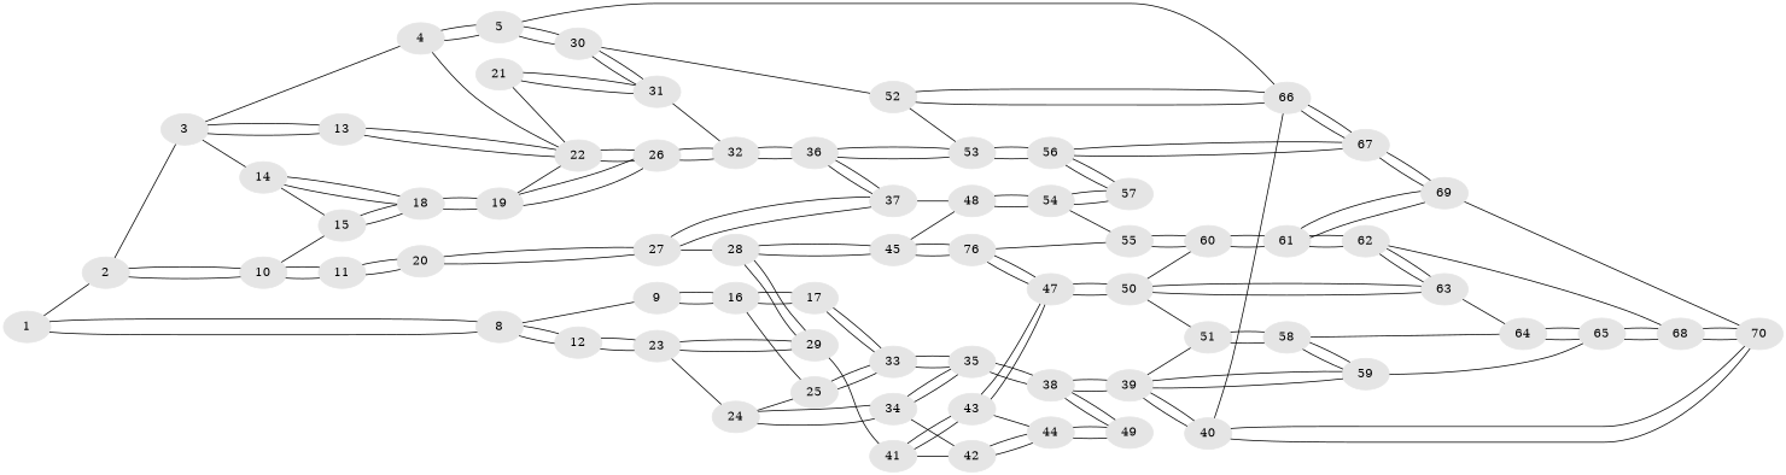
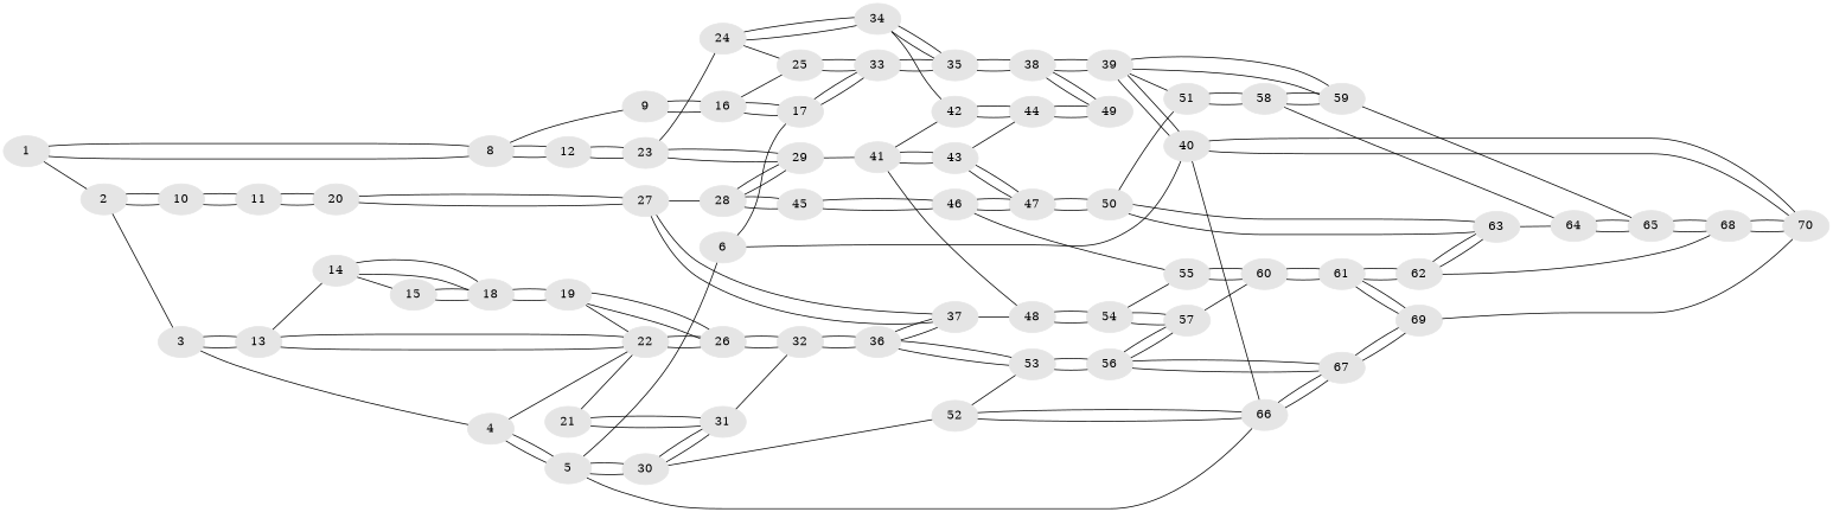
  graph {
    rankdir=LR
    node [color=gray90 style=filled]
    1
    2
    8
    3
    10
    9
    12
    4
    13
    11
    15
    5
    22
    14
+   6
    30
    66
    21
    31
    17
    40
    52
    67
    33
    70
    16
    23
    25
    20
    18
    27
    24
    29
    26
    19
    35
    32
    28
    37
    34
    41
    42
    36
    45
    48
-   46 [label=76]
+   46
    43
    53
    38
    44
    39
    49
    56
    54
    59
    51
    65
    47
    50
    55
    60
    63
    57
    58
    64
    61
    69
    68
    62
    1 -- 2
    1 -- 8
    1 -- 8
    2 -- 3
    2 -- 10
    2 -- 10
    8 -- 9
    8 -- 12
    8 -- 12
    3 -- 4
    3 -- 13
    3 -- 13
    10 -- 11
    10 -- 11
-   10 -- 15
    9 -- 16
    9 -- 16
    12 -- 23
    12 -- 23
    4 -- 5
    4 -- 5
    4 -- 22
    13 -- 22
    13 -- 22
-   3 -- 14
+   13 -- 14
    11 -- 20
    11 -- 20
    15 -- 18
    15 -- 18
+   5 -- 6
    5 -- 30
    5 -- 30
    5 -- 66
    22 -- 26
    22 -- 26
    14 -- 15
    14 -- 18
    14 -- 18
+   6 -- 17
+   6 -- 40
    30 -- 31
    30 -- 31
    30 -- 52
    66 -- 67
    66 -- 67
    21 -- 22
    21 -- 31
    21 -- 31
    31 -- 32
    17 -- 33
    17 -- 33
    40 -- 66
    40 -- 70
    40 -- 70
    52 -- 66
    52 -- 66
    52 -- 53
    67 -- 69
    67 -- 69
    33 -- 35
    33 -- 35
    16 -- 17
    16 -- 17
    16 -- 25
    23 -- 24
    23 -- 29
    23 -- 29
    25 -- 33
    25 -- 33
    20 -- 27
    20 -- 27
    18 -- 19
    18 -- 19
    27 -- 28
    27 -- 37
    27 -- 37
    24 -- 25
    24 -- 34
    24 -- 34
    29 -- 41
    26 -- 32
    26 -- 32
    19 -- 22
    19 -- 26
    19 -- 26
    35 -- 38
    35 -- 38
    32 -- 36
    32 -- 36
    28 -- 29
    28 -- 29
    28 -- 45
    28 -- 45
    37 -- 48
    34 -- 35
    34 -- 35
    34 -- 42
    41 -- 42
    41 -- 43
    41 -- 43
    42 -- 44
    42 -- 44
    36 -- 37
    36 -- 37
    36 -- 53
    36 -- 53
-   45 -- 48
+   41 -- 48
    45 -- 46
    45 -- 46
    48 -- 54
    48 -- 54
    46 -- 47
    46 -- 47
    46 -- 55
    43 -- 44
    43 -- 47
    43 -- 47
    53 -- 56
    53 -- 56
    38 -- 39
    38 -- 39
    38 -- 49
    38 -- 49
    44 -- 49
    44 -- 49
    39 -- 40
    39 -- 40
    39 -- 59
    39 -- 59
    39 -- 51
    56 -- 67
    56 -- 67
    56 -- 57
    56 -- 57
    54 -- 55
    54 -- 57
    54 -- 57
    59 -- 65
    51 -- 58
    51 -- 58
    65 -- 68
    65 -- 68
    47 -- 50
    47 -- 50
    50 -- 51
    50 -- 63
    50 -- 63
    55 -- 60
    55 -- 60
    60 -- 61
    60 -- 61
    63 -- 64
-   50 -- 60
+   57 -- 60
    58 -- 59
    58 -- 59
    58 -- 64
    64 -- 65
    64 -- 65
    61 -- 69
    61 -- 69
    61 -- 62
    61 -- 62
    69 -- 70
    68 -- 70
    68 -- 70
    62 -- 63
    62 -- 63
    62 -- 68
  }
